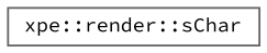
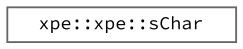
  digraph {
    rankdir=LR
    fontname="Source Code Pro"
-   n1 [color=grey40 fillcolor=white fontname="Source Code Pro" fontsize=10 height=0.2 label="xpe::render::sChar" shape=box style=filled width=0.4]
+   n1 [color=grey40 fillcolor=white fontname="Source Code Pro" fontsize=10 height=0.2 label="xpe::xpe::sChar" shape=box style=filled width=0.4]
  }
